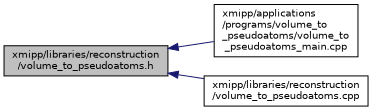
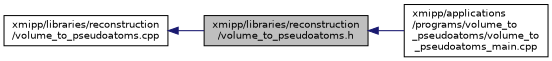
  digraph {
    rankdir=LR
    node [color=black fillcolor=white fontname=Helvetica fontsize=10 shape=record style=filled]
    edge [color=midnightblue dir=back fontname=Helvetica fontsize=10 labelfontname=Helvetica labelfontsize=10 style=solid]
    n1 [fillcolor=grey75 fontcolor=black height=0.2 label="xmipp/libraries/reconstruction\l/volume_to_pseudoatoms.h" width=0.4]
    n2 [height=0.2 label="xmipp/applications\l/programs/volume_to\l_pseudoatoms/volume_to\l_pseudoatoms_main.cpp" width=0.4]
    n3 [height=0.2 label="xmipp/libraries/reconstruction\l/volume_to_pseudoatoms.cpp" width=0.4]
    n1 -> n2
-   n1 -> n3
+   n3 -> n1
  }
